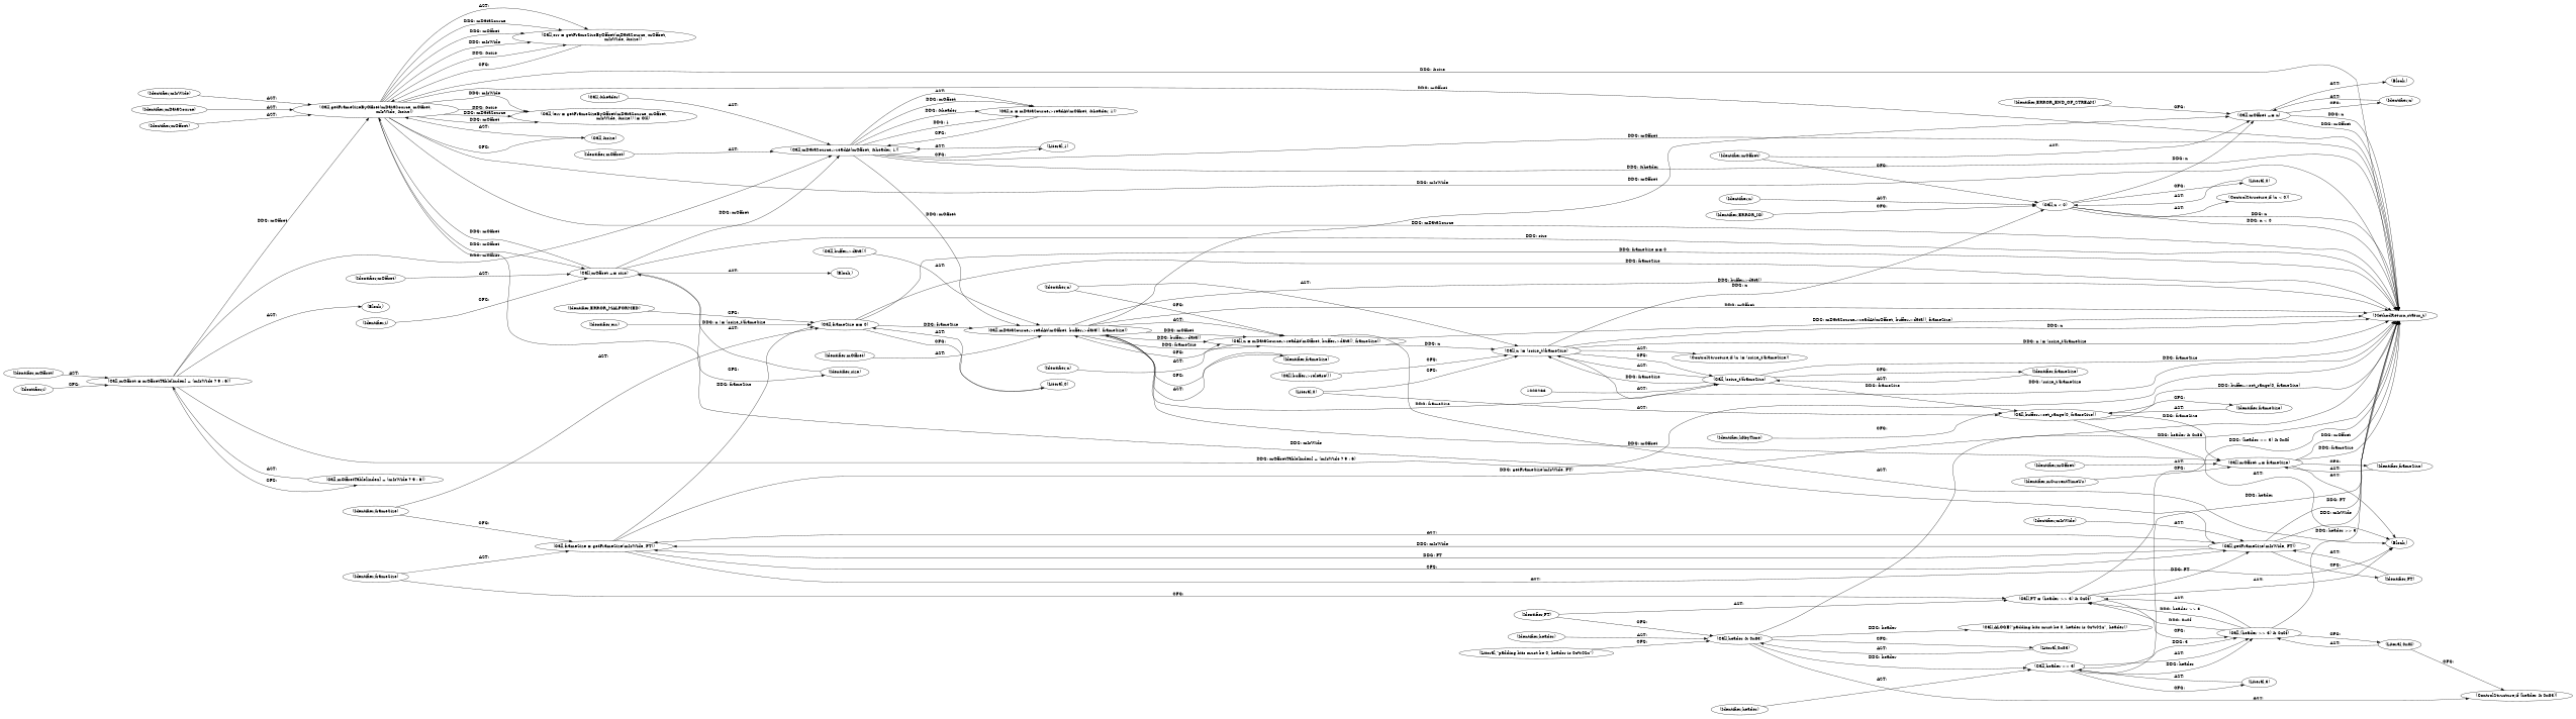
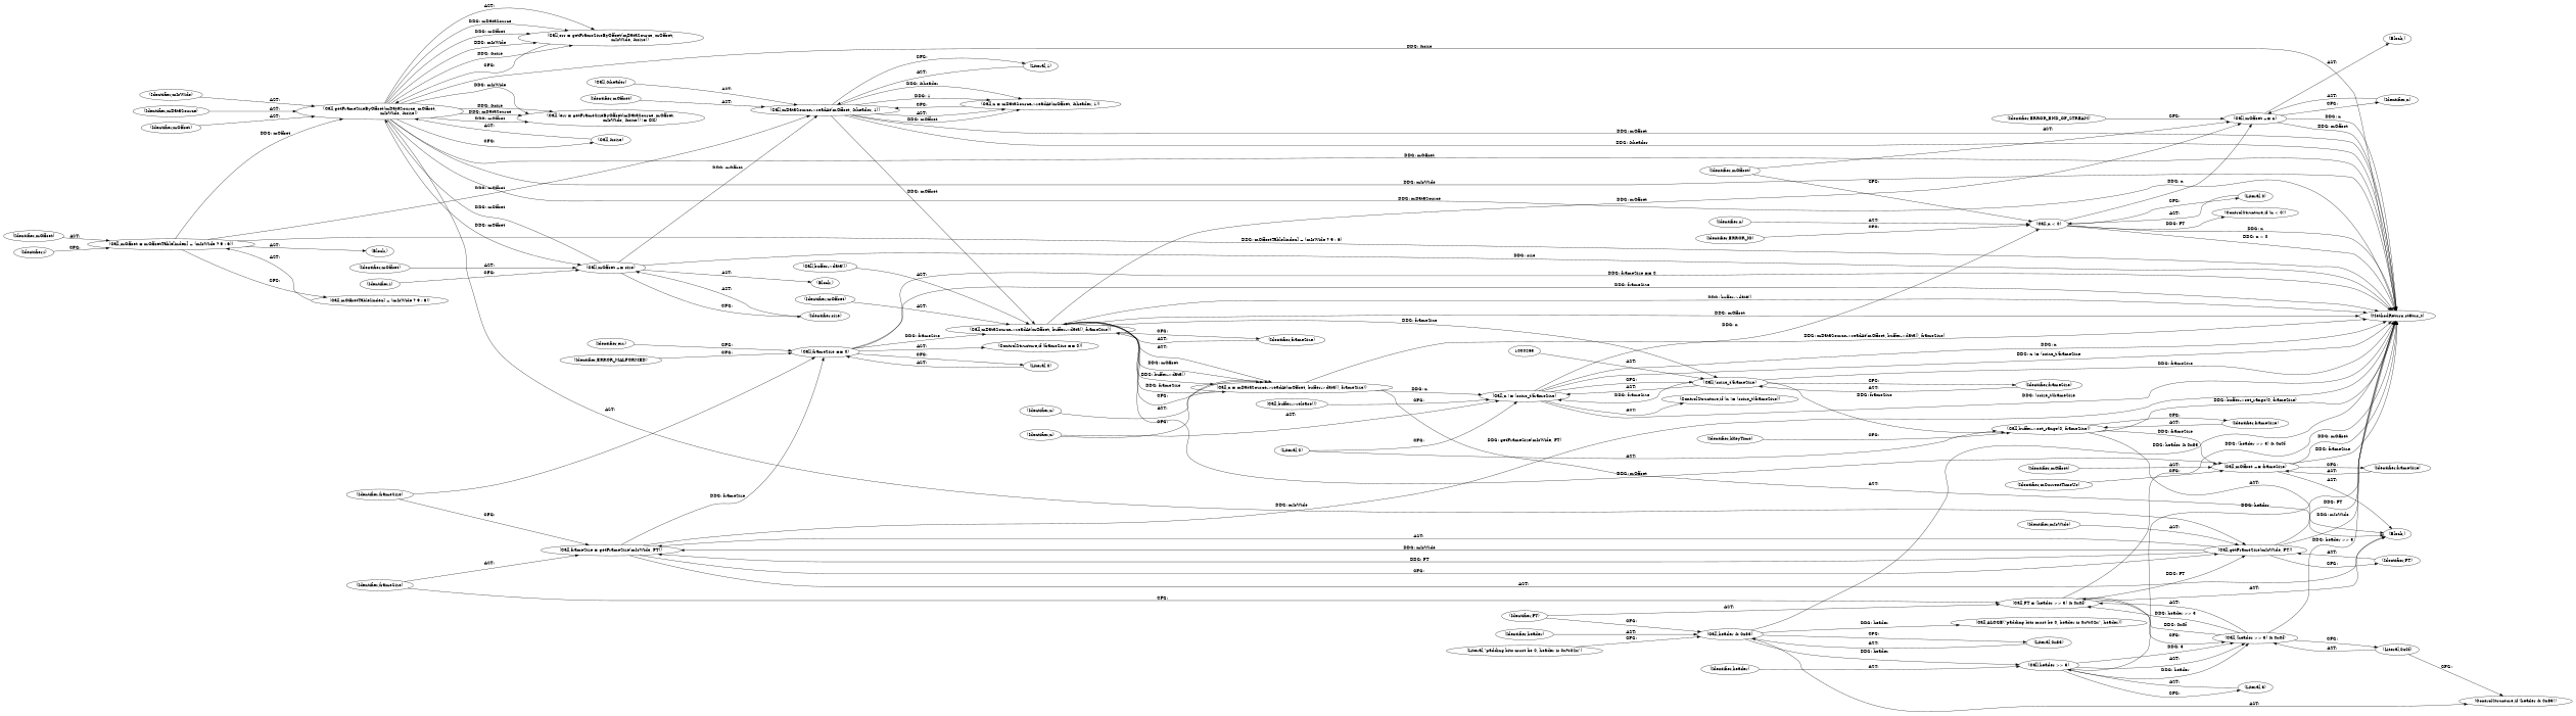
  digraph {
    rankdir=LR
    n1 [label="(Call,mDataSource->readAt(mOffset, buffer->data(), frameSize))"]
    n2 [label="(Call,n = mDataSource->readAt(mOffset, buffer->data(), frameSize))"]
    n3 [label="(Call,mOffset += n)"]
    n4 [label="(Call,(ssize_t)frameSize)"]
    n5 [label="(Call,mOffset += frameSize)"]
    n6 [label="(Identifier,frameSize)"]
    n7 [label="(MethodReturn,status_t)"]
    n8 [label="(Block,)"]
    n9 [label="(Call,n != (ssize_t)frameSize)"]
    n10 [label="(Identifier,n)"]
    n11 [label="(Block,)"]
    n12 [label="(Call,buffer->set_range(0, frameSize))"]
    n13 [label="(Identifier,frameSize)"]
    n14 [label="(Identifier,frameSize)"]
    n15 [label="(Call,mDataSource->readAt(mOffset, &header, 1))"]
    n16 [label="(Call,n = mDataSource->readAt(mOffset, &header, 1))"]
    n17 [label="(Literal,1)"]
    n18 [label="(Call,mOffset += size)"]
    n19 [label="(Call,getFrameSizeByOffset(mDataSource, mOffset,\n                            mIsWide, &size))"]
    n20 [label="(Identifier,size)"]
    n21 [label="(Block,)"]
    n22 [label="(Call,getFrameSize(mIsWide, FT))"]
    n23 [label="(Call,err = getFrameSizeByOffset(mDataSource, mOffset,\n                            mIsWide, &size))"]
    n24 [label="(Call,(err = getFrameSizeByOffset(mDataSource, mOffset,\n                            mIsWide, &size)) != OK)"]
    n25 [label="(Call,&size)"]
    n26 [label="(Call,frameSize = getFrameSize(mIsWide, FT))"]
    n27 [label="(Identifier,FT)"]
    n28 [label="(Call,mOffset = mOffsetTable[index] + (mIsWide ? 9 : 6))"]
    n29 [label="(Call,mOffsetTable[index] + (mIsWide ? 9 : 6))"]
    n30 [label="(Block,)"]
    n31 [label="(Call,frameSize == 0)"]
+   n32 [label="(ControlStructure,if (frameSize == 0))"]
    n33 [label="(Literal,0)"]
    n34 [label="(Call,FT = (header >> 3) & 0x0f)"]
    n35 [label="(Call,(header >> 3) & 0x0f)"]
    n36 [label="(Literal,0x0f)"]
    n37 [label="(ControlStructure,if (header & 0x83))"]
    n38 [label="(Call,header >> 3)"]
    n39 [label="(Literal,3)"]
    n40 [label="(Call,header & 0x83)"]
    n41 [label="(Call,ALOGE(\"padding bits must be 0, header is 0x%02x\", header))"]
    n42 [label="(Literal,0x83)"]
    n43 [label="(Call,n < 0)"]
    n44 [label="(ControlStructure,if (n != (ssize_t)frameSize))"]
    n45 [label="(Literal,0)"]
    n46 [label="(ControlStructure,if (n < 0))"]
    n47 [label="(Identifier,frameSize)"]
    n48 [label="(Call,&header)"]
    n49 [label="(Identifier,mOffset)"]
    n50 [label="(Identifier,mOffset)"]
    n51 [label="(Identifier,kKeyTime)"]
    n52 [label="(Identifier,n)"]
    n53 [label="(Identifier,n)"]
    n54 [label="(Call,buffer->data())"]
    n55 [label="(Identifier,mOffset)"]
    n56 [label="(Identifier,i)"]
    n57 [label="(Identifier,mOffset)"]
    n58 [label="(Call,buffer->release())"]
    n59 [label="(Literal,\"padding bits must be 0, header is 0x%02x\")"]
    n60 [label="(Identifier,mOffset)"]
    n61 [label="(Identifier,mCurrentTimeUs)"]
    n62 [label="(Identifier,ERROR_END_OF_STREAM)"]
    n63 [label="(Identifier,mOffset)"]
    n64 [label="(Identifier,err)"]
    n65 [label="(Identifier,n)"]
    n66 [label="(Identifier,header)"]
    n67 [label="(Identifier,mIsWide)"]
    n68 [label="(Identifier,mOffset)"]
    n69 [label="(Identifier,i)"]
    n70 [label="(Identifier,mIsWide)"]
    n71 [label="(Identifier,ERROR_MALFORMED)"]
    n72 [label="(Identifier,FT)"]
    n73 [label="(Identifier,mDataSource)"]
    n74 [label="(Identifier,header)"]
    n75 [label="(Literal,0)"]
    n76 [label="(Identifier,ERROR_IO)"]
    n77 [label="(Identifier,frameSize)"]
    n78 [label="(Identifier,frameSize)"]
    1000263
    n1 -> n2 [label="AST: "]
    n1 -> n2 [label="DDG: mOffset"]
    n1 -> n2 [label="DDG: buffer->data()"]
    n1 -> n2 [label="DDG: frameSize"]
    n1 -> n3 [label="DDG: mOffset"]
    n1 -> n4 [label="DDG: frameSize"]
    n1 -> n5 [label="DDG: mOffset"]
    n1 -> n6 [label="CFG: "]
    n1 -> n7 [label="DDG: buffer->data()"]
    n1 -> n7 [label="DDG: mOffset"]
    n2 -> n1 [label="CFG: "]
    n2 -> n7 [label="DDG: mDataSource->readAt(mOffset, buffer->data(), frameSize)"]
    n2 -> n8 [label="AST: "]
    n2 -> n9 [label="DDG: n"]
    n3 -> n7 [label="DDG: mOffset"]
    n3 -> n7 [label="DDG: n"]
    n3 -> n10 [label="CFG: "]
    n3 -> n11 [label="AST: "]
    n4 -> n7 [label="DDG: frameSize"]
    n4 -> n9 [label="AST: "]
    n4 -> n9 [label="DDG: frameSize"]
    n4 -> n12 [label="DDG: frameSize"]
    n4 -> n13 [label="CFG: "]
    n5 -> n7 [label="DDG: mOffset"]
    n5 -> n7 [label="DDG: frameSize"]
    n5 -> n8 [label="AST: "]
    n5 -> n14 [label="CFG: "]
    n6 -> n1 [label="AST: "]
    n9 -> n4 [label="CFG: "]
    n9 -> n7 [label="DDG: n != (ssize_t)frameSize"]
    n9 -> n7 [label="DDG: (ssize_t)frameSize"]
    n9 -> n7 [label="DDG: n"]
    n9 -> n43 [label="DDG: n"]
    n9 -> n44 [label="AST: "]
    n10 -> n3 [label="AST: "]
    n12 -> n5 [label="DDG: frameSize"]
    n12 -> n7 [label="DDG: buffer->set_range(0, frameSize)"]
    n12 -> n8 [label="AST: "]
    n12 -> n47 [label="CFG: "]
    n13 -> n4 [label="AST: "]
    n14 -> n5 [label="AST: "]
    n15 -> n1 [label="DDG: mOffset"]
    n15 -> n7 [label="DDG: mOffset"]
    n15 -> n7 [label="DDG: &header"]
    n15 -> n16 [label="AST: "]
    n15 -> n16 [label="DDG: mOffset"]
    n15 -> n16 [label="DDG: &header"]
    n15 -> n16 [label="DDG: 1"]
    n15 -> n17 [label="CFG: "]
    n16 -> n15 [label="CFG: "]
    n17 -> n15 [label="AST: "]
    n18 -> n7 [label="DDG: size"]
    n18 -> n15 [label="DDG: mOffset"]
    n18 -> n19 [label="DDG: mOffset"]
    n18 -> n20 [label="CFG: "]
    n18 -> n21 [label="AST: "]
    n19 -> n7 [label="DDG: mOffset"]
    n19 -> n7 [label="DDG: mIsWide"]
    n19 -> n7 [label="DDG: mDataSource"]
    n19 -> n7 [label="DDG: &size"]
    n19 -> n18 [label="DDG: mOffset"]
    n19 -> n22 [label="DDG: mIsWide"]
    n19 -> n23 [label="AST: "]
    n19 -> n23 [label="DDG: mDataSource"]
    n19 -> n23 [label="DDG: mOffset"]
    n19 -> n23 [label="DDG: mIsWide"]
    n19 -> n23 [label="DDG: &size"]
    n19 -> n24 [label="DDG: mDataSource"]
    n19 -> n24 [label="DDG: mOffset"]
    n19 -> n24 [label="DDG: mIsWide"]
    n19 -> n24 [label="DDG: &size"]
    n19 -> n25 [label="CFG: "]
    n20 -> n18 [label="AST: "]
    n22 -> n7 [label="DDG: FT"]
    n22 -> n7 [label="DDG: mIsWide"]
    n22 -> n26 [label="AST: "]
    n22 -> n26 [label="DDG: mIsWide"]
    n22 -> n26 [label="DDG: FT"]
    n22 -> n27 [label="CFG: "]
    n23 -> n19 [label="CFG: "]
    n25 -> n19 [label="AST: "]
    n26 -> n7 [label="DDG: getFrameSize(mIsWide, FT)"]
    n26 -> n8 [label="AST: "]
    n26 -> n22 [label="CFG: "]
    n26 -> n31 [label="DDG: frameSize"]
    n27 -> n22 [label="AST: "]
    n28 -> n7 [label="DDG: mOffsetTable[index] + (mIsWide ? 9 : 6)"]
    n28 -> n15 [label="DDG: mOffset"]
    n28 -> n19 [label="DDG: mOffset"]
    n28 -> n29 [label="CFG: "]
    n28 -> n30 [label="AST: "]
    n29 -> n28 [label="AST: "]
    n31 -> n1 [label="DDG: frameSize"]
    n31 -> n7 [label="DDG: frameSize == 0"]
    n31 -> n7 [label="DDG: frameSize"]
+   n31 -> n32 [label="AST: "]
    n31 -> n33 [label="CFG: "]
    n33 -> n31 [label="AST: "]
    n34 -> n7 [label="DDG: (header >> 3) & 0x0f"]
    n34 -> n8 [label="AST: "]
    n34 -> n22 [label="DDG: FT"]
    n34 -> n35 [label="CFG: "]
    n35 -> n7 [label="DDG: header >> 3"]
    n35 -> n34 [label="AST: "]
    n35 -> n34 [label="DDG: header >> 3"]
    n35 -> n34 [label="DDG: 0x0f"]
    n35 -> n36 [label="CFG: "]
    n36 -> n35 [label="AST: "]
    n36 -> n37 [label="CFG: "]
    n38 -> n7 [label="DDG: header"]
    n38 -> n35 [label="AST: "]
    n38 -> n35 [label="DDG: header"]
    n38 -> n35 [label="DDG: 3"]
    n38 -> n39 [label="CFG: "]
    n39 -> n38 [label="AST: "]
    n40 -> n7 [label="DDG: header & 0x83"]
    n40 -> n37 [label="AST: "]
    n40 -> n38 [label="DDG: header"]
    n40 -> n41 [label="DDG: header"]
    n40 -> n42 [label="CFG: "]
    n42 -> n40 [label="AST: "]
    n43 -> n3 [label="DDG: n"]
    n43 -> n7 [label="DDG: n"]
    n43 -> n7 [label="DDG: n < 0"]
    n43 -> n45 [label="CFG: "]
-   n43 -> n46 [label="AST: "]
+   n43 -> n46 [label="DDG: FT"]
    n45 -> n43 [label="AST: "]
    n47 -> n12 [label="AST: "]
    n48 -> n15 [label="AST: "]
    n49 -> n28 [label="AST: "]
    n50 -> n15 [label="AST: "]
    n51 -> n12 [label="CFG: "]
    n52 -> n2 [label="CFG: "]
    n52 -> n9 [label="AST: "]
    n53 -> n43 [label="AST: "]
    n54 -> n1 [label="AST: "]
    n55 -> n5 [label="AST: "]
    n56 -> n28 [label="CFG: "]
    n57 -> n3 [label="AST: "]
    n57 -> n43 [label="CFG: "]
    n58 -> n9 [label="CFG: "]
    n59 -> n40 [label="CFG: "]
    n60 -> n1 [label="AST: "]
    n61 -> n5 [label="CFG: "]
    n62 -> n3 [label="CFG: "]
    n63 -> n19 [label="AST: "]
-   n64 -> n31 [label="DDG: n != (ssize_t)frameSize"]
+   n64 -> n31 [label="CFG: "]
    n65 -> n2 [label="AST: "]
    n66 -> n40 [label="AST: "]
    n67 -> n22 [label="AST: "]
    n68 -> n18 [label="AST: "]
    n69 -> n18 [label="CFG: "]
    n70 -> n19 [label="AST: "]
    n71 -> n31 [label="CFG: "]
    n72 -> n34 [label="AST: "]
    n72 -> n40 [label="CFG: "]
    n73 -> n19 [label="AST: "]
    n74 -> n38 [label="AST: "]
    n75 -> n9 [label="CFG: "]
    n75 -> n12 [label="AST: "]
    n76 -> n43 [label="CFG: "]
    n77 -> n26 [label="AST: "]
    n77 -> n34 [label="CFG: "]
    n78 -> n26 [label="CFG: "]
    n78 -> n31 [label="AST: "]
    1000263 -> n4 [label="AST: "]
  }
